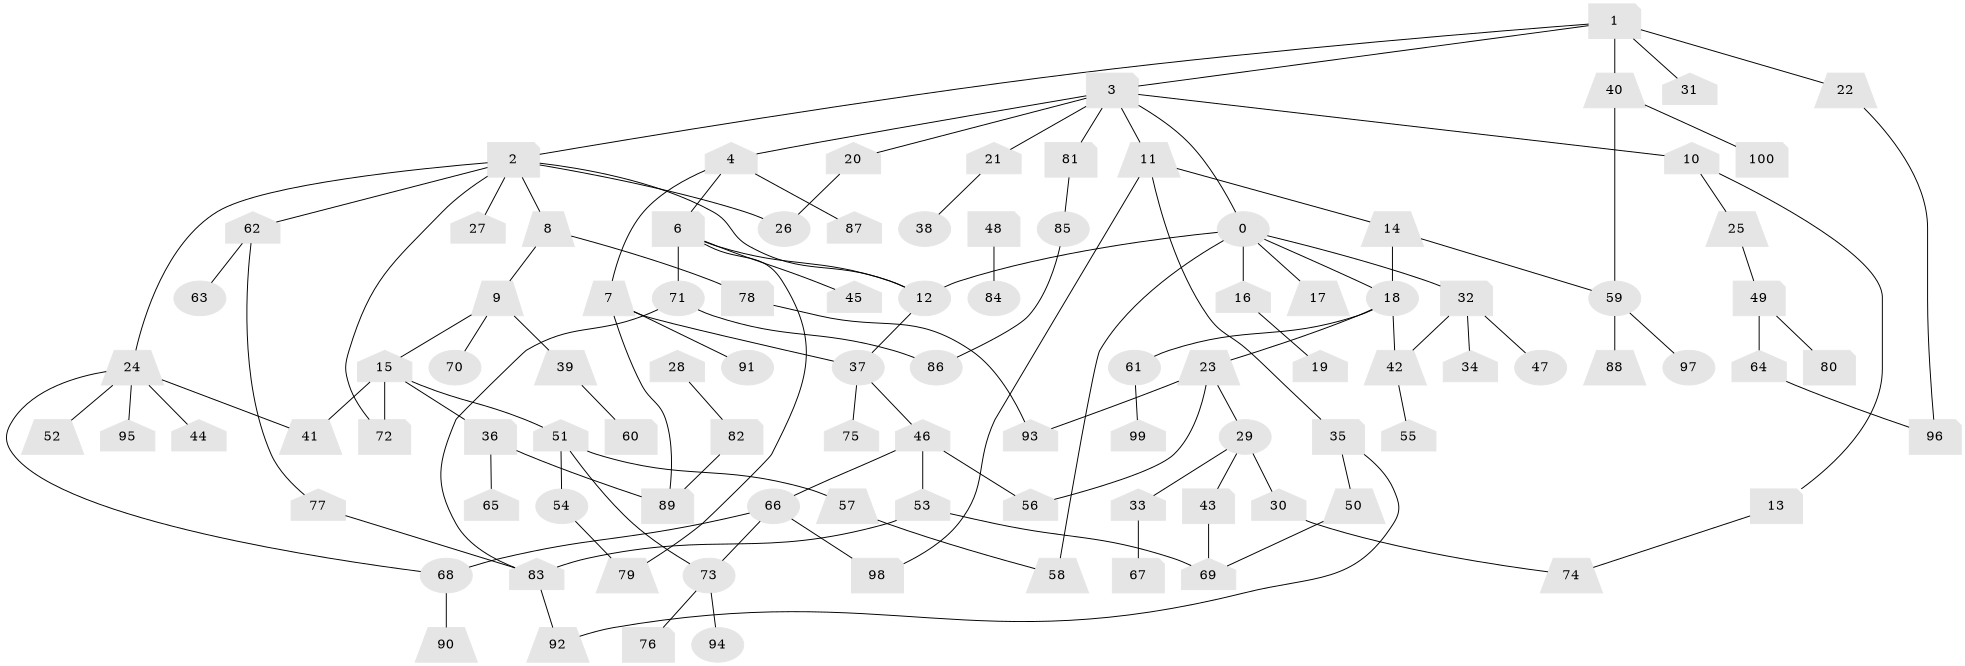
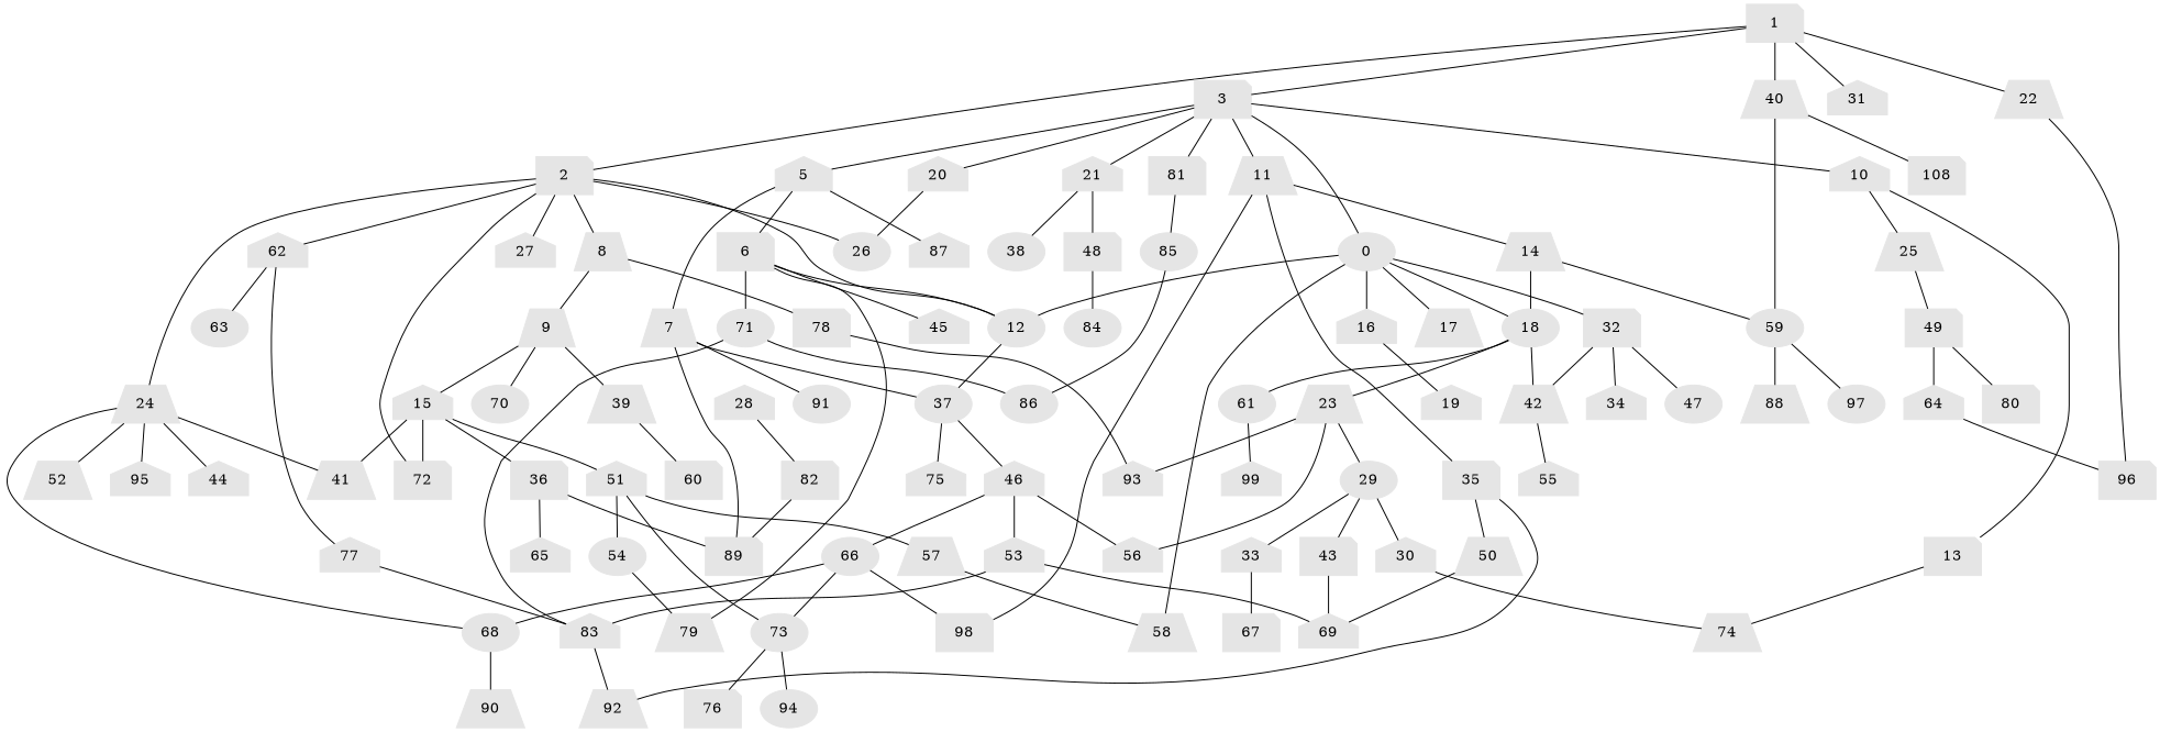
  graph {
    node [color=gray90 shape=house style=filled]
    1 [shape=note]
    2 [shape=note]
    3 [shape=note]
    22 [shape=trapezium]
    31
    40 [shape=trapezium]
    8 [shape=trapezium]
    12 [shape=ellipse]
    24 [shape=trapezium]
    26 [shape=ellipse]
    27
    62
    72 [shape=note]
    n14 [label=0 shape=ellipse]
-   5 [label=4]
+   5
    10
    11 [shape=trapezium]
    20
    21
    81 [shape=note]
    96 [shape=note]
    59 [shape=ellipse]
-   100 [shape=note]
+   100 [shape=note label=108]
    9 [shape=trapezium]
    78 [shape=note]
    37 [shape=ellipse]
    41 [shape=trapezium]
    44
    52 [shape=trapezium]
    68 [shape=ellipse]
    95
    82 [shape=note]
    28
    63 [shape=ellipse]
    77
    16
    17 [shape=trapezium]
    18 [shape=ellipse]
    32 [shape=note]
    58 [shape=trapezium]
    6 [shape=note]
    7 [shape=trapezium]
    87
    13 [shape=note]
    25 [shape=trapezium]
    14 [shape=trapezium]
    35 [shape=note]
    98 [shape=note]
    38 [shape=ellipse]
    48 [shape=note]
    85 [shape=ellipse]
    19
    23 [shape=trapezium]
    42 [shape=trapezium]
    61 [shape=ellipse]
    34
    47 [shape=ellipse]
    45
    71 [shape=ellipse]
    79 [shape=trapezium]
    89 [shape=note]
    91 [shape=ellipse]
    83
    86 [shape=ellipse]
    46
    75
    15
    39 [shape=trapezium]
    70 [shape=ellipse]
    93
    36 [shape=note]
    51
    60 [shape=note]
    74 [shape=trapezium]
    49 [shape=note]
    50 [shape=trapezium]
    92 [shape=trapezium]
    88 [shape=trapezium]
    97 [shape=ellipse]
    65
    54 [shape=ellipse]
    57 [shape=trapezium]
    73 [shape=ellipse]
    29 [shape=ellipse]
    56
    55
    99
    84 [shape=ellipse]
    30
    33
    43 [shape=note]
    90 [shape=trapezium]
    64
    80 [shape=note]
    67 [shape=note]
    69
    53
    66 [shape=ellipse]
    76 [shape=note]
    94 [shape=ellipse]
    1 -- 2
    1 -- 3
    1 -- 22
    1 -- 31
    1 -- 40
    2 -- 8
    2 -- 12
    2 -- 24
    2 -- 26
    2 -- 27
    2 -- 62
    2 -- 72
    3 -- n14
    3 -- 5
    3 -- 10
    3 -- 11
    3 -- 20
    3 -- 21
    3 -- 81
    22 -- 96
    40 -- 59
    40 -- 100
    8 -- 9
    8 -- 78
    12 -- 37
    24 -- 41
    24 -- 44
    24 -- 52
    24 -- 68
    24 -- 95
    62 -- 63
    62 -- 77
    n14 -- 12
    n14 -- 16
    n14 -- 17
    n14 -- 18
    n14 -- 32
    n14 -- 58
    5 -- 6
    5 -- 7
    5 -- 87
    10 -- 13
    10 -- 25
    11 -- 14
    11 -- 35
    11 -- 98
    20 -- 26
    21 -- 38
+   21 -- 48
    81 -- 85
    59 -- 88
    59 -- 97
    9 -- 15
    9 -- 39
    9 -- 70
    78 -- 93
    37 -- 46
    37 -- 75
    68 -- 90
    82 -- 89
    28 -- 82
    77 -- 83
    16 -- 19
    18 -- 23
    18 -- 42
    18 -- 61
    32 -- 42
    32 -- 34
    32 -- 47
    6 -- 12
    6 -- 45
    6 -- 71
    6 -- 79
    7 -- 37
    7 -- 89
    7 -- 91
    13 -- 74
    25 -- 49
    14 -- 59
    14 -- 18
    35 -- 50
    35 -- 92
    48 -- 84
    85 -- 86
    23 -- 93
    23 -- 29
    23 -- 56
    42 -- 55
    61 -- 99
    71 -- 83
    71 -- 86
    83 -- 92
    46 -- 56
    46 -- 53
    46 -- 66
    15 -- 72
    15 -- 41
    15 -- 36
    15 -- 51
    39 -- 60
    36 -- 89
    36 -- 65
    51 -- 54
    51 -- 57
    51 -- 73
    49 -- 64
    49 -- 80
    50 -- 69
    54 -- 79
    57 -- 58
    73 -- 76
    73 -- 94
    29 -- 30
    29 -- 33
    29 -- 43
    30 -- 74
    33 -- 67
    43 -- 69
    64 -- 96
    53 -- 83
    53 -- 69
    66 -- 68
    66 -- 98
    66 -- 73
  }
